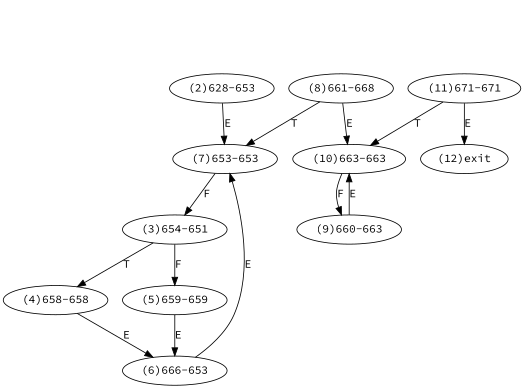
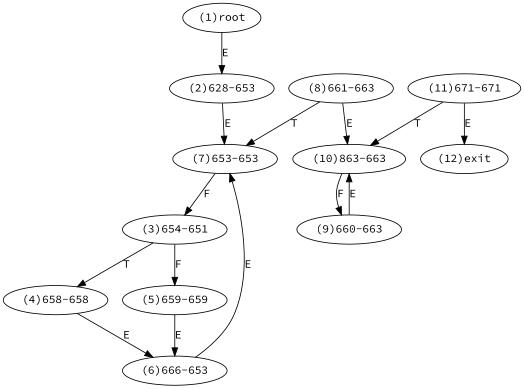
  digraph {
    fontname="Source Code Pro"
    node [fontname="Source Code Pro"]
    edge [fontname="Source Code Pro"]
+   n1 [label="(1)root"]
    n2 [label="(2)628-653"]
    n3 [label="(7)653-653"]
    n4 [label="(3)654-651"]
    n5 [label="(4)658-658"]
    n6 [label="(5)659-659"]
    n7 [label="(6)666-653"]
-   n8 [label="(8)661-668"]
-   n9 [label="(10)663-663"]
+   n8 [label="(8)661-663"]
+   n9 [label="(10)863-663"]
    n10 [label="(9)660-663"]
    n11 [label="(11)671-671"]
    n12 [label="(12)exit"]
+   n1 -> n2 [label=E]
    n2 -> n3 [label=E]
    n3 -> n4 [label=F]
    n4 -> n5 [label=T]
    n4 -> n6 [label=F]
    n5 -> n7 [label=E]
    n6 -> n7 [label=E]
    n7 -> n3 [label=E]
    n8 -> n3 [label=T]
    n8 -> n9 [label=E]
    n9 -> n10 [label=F]
    n10 -> n9 [label=E]
    n11 -> n9 [label=T]
    n11 -> n12 [label=E]
  }
